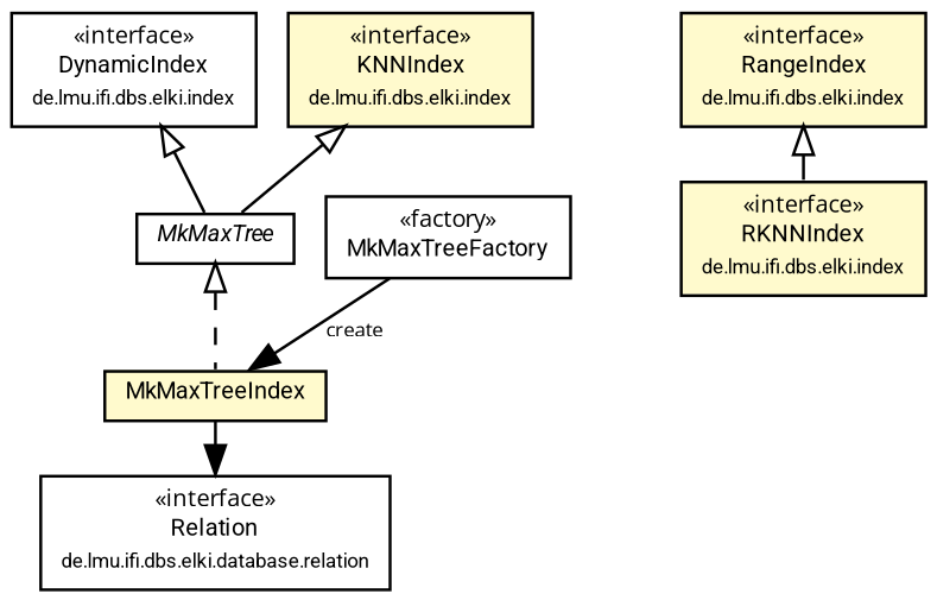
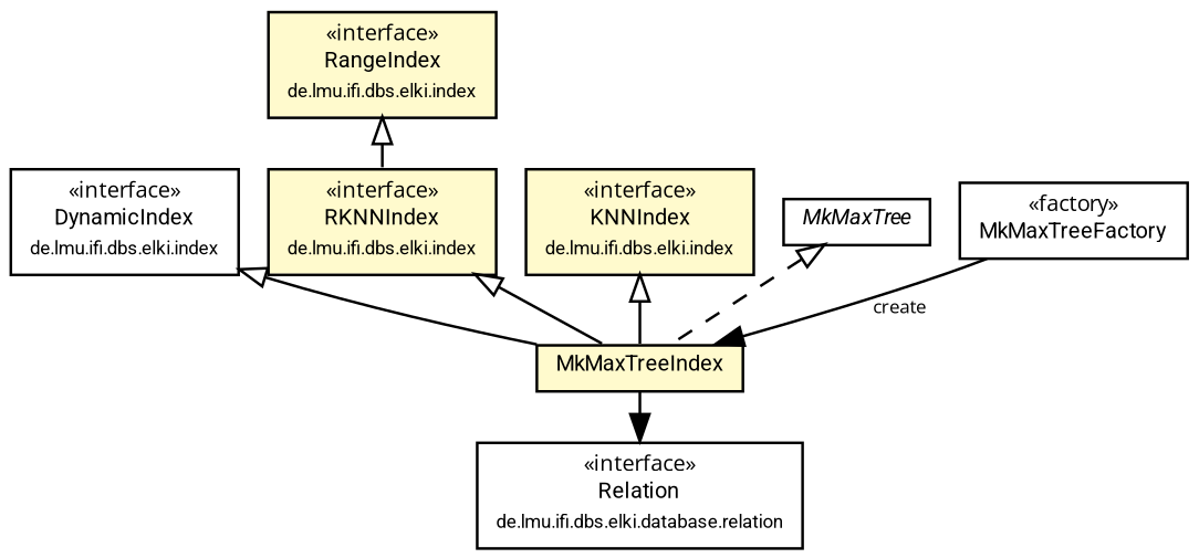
  digraph {
    fontname="Open Sans"
    nodesep=0.15
    rankdir=TB
    ranksep=0.25
    node [fontcolor=black fontname="Open Sans" fontsize=8 margin=0 shape=plaintext]
    edge [arrowtail=empty color=black dir=back fontname="Open Sans" fontsize=7 labelfontname=Roboto labelfontsize=7 style=solid weight=9]
    n1 [height=0 label=<<table title="de.lmu.ifi.dbs.elki.index.DynamicIndex" border="0" cellborder="1" cellspacing="0" cellpadding="2" href="../../../../../DynamicIndex.html" target="_parent"> 		<tr><td><table border="0" cellspacing="0" cellpadding="1"> 		<tr><td align="center" balign="center"> &#171;interface&#187; </td></tr> 		<tr><td align="center" balign="center"> <font face="Roboto">DynamicIndex</font> </td></tr> 		<tr><td align="center" balign="center"> <font face="Roboto" point-size="7.0">de.lmu.ifi.dbs.elki.index</font> </td></tr> 		</table></td></tr> 		</table>> width=0]
    n2 [height=0 label=<<table title="de.lmu.ifi.dbs.elki.index.tree.metrical.mtreevariants.mktrees.mkmax.MkMaxTreeIndex" border="0" cellborder="1" cellspacing="0" cellpadding="2" bgcolor="lemonChiffon" href="MkMaxTreeIndex.html" target="_parent"> 		<tr><td><table border="0" cellspacing="0" cellpadding="1"> 		<tr><td align="center" balign="center"> <font face="Roboto">MkMaxTreeIndex</font> </td></tr> 		</table></td></tr> 		</table>> width=0]
    n3 [height=0 label=<<table title="de.lmu.ifi.dbs.elki.database.relation.Relation" border="0" cellborder="1" cellspacing="0" cellpadding="2" href="../../../../../../database/relation/Relation.html" target="_parent"> 		<tr><td><table border="0" cellspacing="0" cellpadding="1"> 		<tr><td align="center" balign="center"> &#171;interface&#187; </td></tr> 		<tr><td align="center" balign="center"> <font face="Roboto">Relation</font> </td></tr> 		<tr><td align="center" balign="center"> <font face="Roboto" point-size="7.0">de.lmu.ifi.dbs.elki.database.relation</font> </td></tr> 		</table></td></tr> 		</table>> width=0]
    n4 [height=0 label=<<table title="de.lmu.ifi.dbs.elki.index.RangeIndex" border="0" cellborder="1" cellspacing="0" cellpadding="2" bgcolor="LemonChiffon" href="../../../../../RangeIndex.html" target="_parent"> 		<tr><td><table border="0" cellspacing="0" cellpadding="1"> 		<tr><td align="center" balign="center"> &#171;interface&#187; </td></tr> 		<tr><td align="center" balign="center"> <font face="Roboto">RangeIndex</font> </td></tr> 		<tr><td align="center" balign="center"> <font face="Roboto" point-size="7.0">de.lmu.ifi.dbs.elki.index</font> </td></tr> 		</table></td></tr> 		</table>> width=0]
    n5 [height=0 label=<<table title="de.lmu.ifi.dbs.elki.index.RKNNIndex" border="0" cellborder="1" cellspacing="0" cellpadding="2" bgcolor="LemonChiffon" href="../../../../../RKNNIndex.html" target="_parent"> 		<tr><td><table border="0" cellspacing="0" cellpadding="1"> 		<tr><td align="center" balign="center"> &#171;interface&#187; </td></tr> 		<tr><td align="center" balign="center"> <font face="Roboto">RKNNIndex</font> </td></tr> 		<tr><td align="center" balign="center"> <font face="Roboto" point-size="7.0">de.lmu.ifi.dbs.elki.index</font> </td></tr> 		</table></td></tr> 		</table>> width=0]
    n6 [height=0 label=<<table title="de.lmu.ifi.dbs.elki.index.KNNIndex" border="0" cellborder="1" cellspacing="0" cellpadding="2" bgcolor="LemonChiffon" href="../../../../../KNNIndex.html" target="_parent"> 		<tr><td><table border="0" cellspacing="0" cellpadding="1"> 		<tr><td align="center" balign="center"> &#171;interface&#187; </td></tr> 		<tr><td align="center" balign="center"> <font face="Roboto">KNNIndex</font> </td></tr> 		<tr><td align="center" balign="center"> <font face="Roboto" point-size="7.0">de.lmu.ifi.dbs.elki.index</font> </td></tr> 		</table></td></tr> 		</table>> width=0]
    n7 [height=0 label=<<table title="de.lmu.ifi.dbs.elki.index.tree.metrical.mtreevariants.mktrees.mkmax.MkMaxTree" border="0" cellborder="1" cellspacing="0" cellpadding="2" href="MkMaxTree.html" target="_parent"> 		<tr><td><table border="0" cellspacing="0" cellpadding="1"> 		<tr><td align="center" balign="center"> <font face="Roboto"><i>MkMaxTree</i></font> </td></tr> 		</table></td></tr> 		</table>> width=0]
    n8 [height=0 label=<<table title="de.lmu.ifi.dbs.elki.index.tree.metrical.mtreevariants.mktrees.mkmax.MkMaxTreeFactory" border="0" cellborder="1" cellspacing="0" cellpadding="2" href="MkMaxTreeFactory.html" target="_parent"> 		<tr><td><table border="0" cellspacing="0" cellpadding="1"> 		<tr><td align="center" balign="center"> &#171;factory&#187; </td></tr> 		<tr><td align="center" balign="center"> <font face="Roboto">MkMaxTreeFactory</font> </td></tr> 		</table></td></tr> 		</table>> width=0]
-   n1 -> n7
+   n1 -> n2
    n2 -> n3 [arrowhead=normal weight=1 arrowtail="" dir=""]
    n4 -> n5
-   n6 -> n7
+   n5 -> n2
+   n6 -> n2
    n7 -> n2 [style=dashed weight=10]
    n8 -> n2 [arrowhead=normal label=create weight=1 arrowtail="" dir=""]
  }
